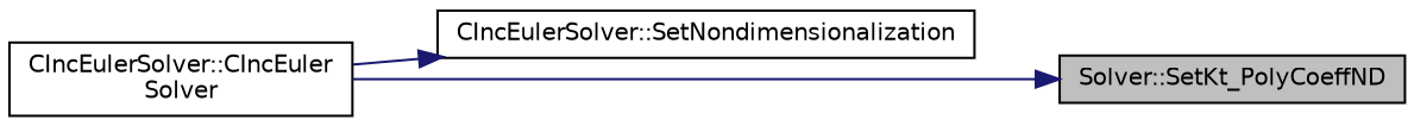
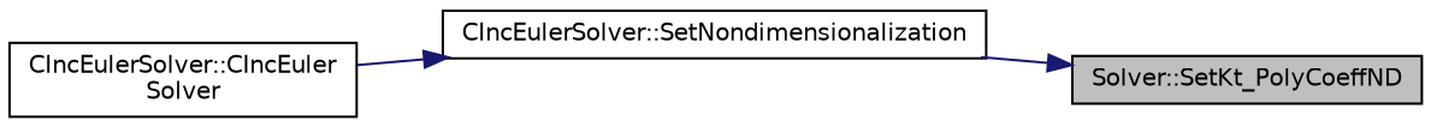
  digraph {
    rankdir=RL
    node [color=black fillcolor=white fontname=Helvetica fontsize=10 shape=record style=filled]
    edge [color=midnightblue dir=back fontname=Helvetica fontsize=10 labelfontname=Helvetica labelfontsize=10 style=solid]
    n1 [fillcolor=grey75 fontcolor=black height=0.2 label="Solver::SetKt_PolyCoeffND" width=0.4]
    n2 [height=0.2 label="CIncEulerSolver::SetNondimensionalization" width=0.4]
    n3 [height=0.2 label="CIncEulerSolver::CIncEuler\lSolver" width=0.4]
-   n1 -> n3
+   n1 -> n2
    n2 -> n3
  }
